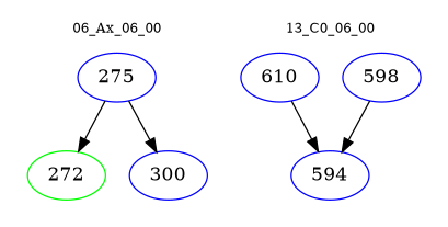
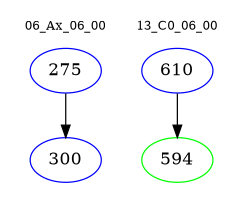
  digraph {
    node [color=blue]
    edge [color=black]
    n1 [label=275]
-   n2 [color=green label=272]
    n3 [label=300]
-   n4 [label=598]
-   n5 [label=594]
+   n5 [color=green label=594]
    n6 [label=610]
    subgraph cluster_1 {
      color=white
      fontsize=10
      label="06_Ax_06_00"
      n1
-     n2
      n3
    }
    subgraph cluster_2 {
      color=white
      fontsize=10
      label="13_C0_06_00"
-     n4
      n5
      n6
    }
-   n1 -> n2
    n1 -> n3
-   n4 -> n5
    n6 -> n5
  }
